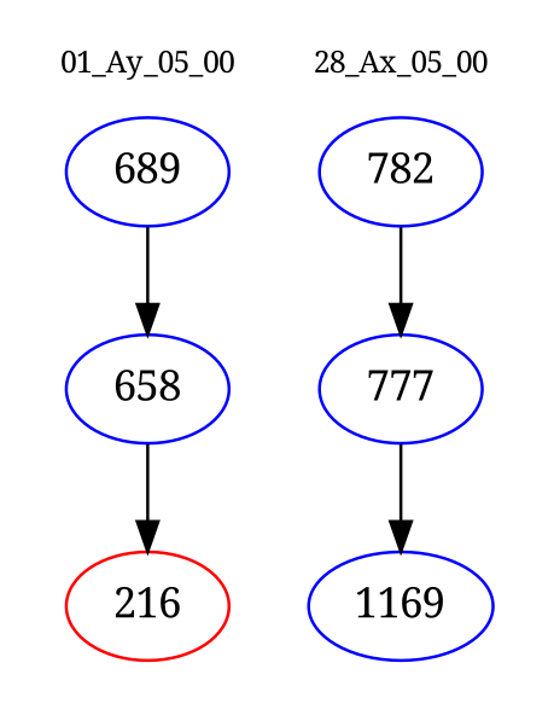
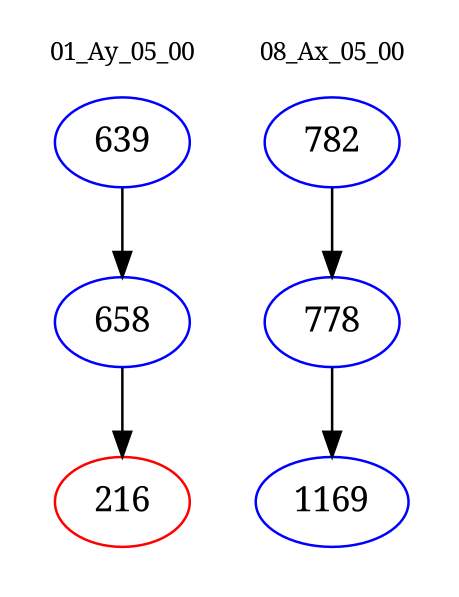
  digraph {
    fontname="Noto Serif"
    node [color=blue fontname="Noto Serif"]
    edge [color=black fontname="Noto Serif"]
-   n1 [label=689]
+   n1 [label=639]
    n2 [label=658]
    n3 [color=red label=216]
    n4 [label=782]
-   n5 [label=777]
+   n5 [label=778]
    n6 [label=1169]
    subgraph cluster_1 {
      color=white
      fontsize=10
      label="01_Ay_05_00"
      n1
      n2
      n3
    }
    subgraph cluster_2 {
      color=white
      fontsize=10
-     label="28_Ax_05_00"
+     label="08_Ax_05_00"
      n4
      n5
      n6
    }
    n1 -> n2
    n2 -> n3
    n4 -> n5
    n5 -> n6
  }
